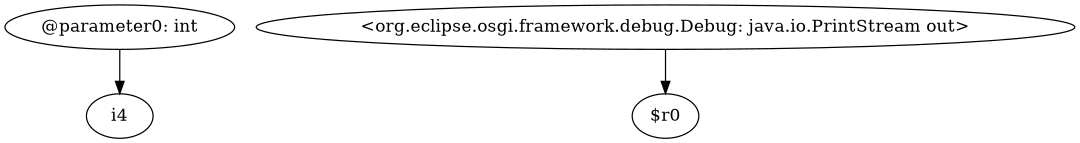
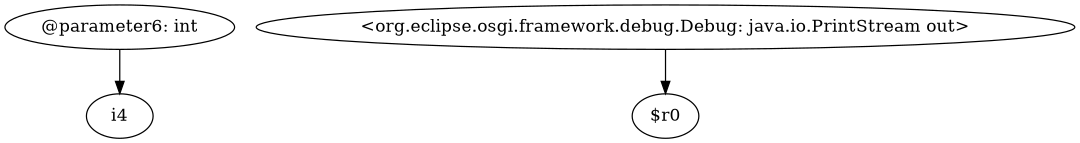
  digraph {
-   n1 [label="@parameter0: int"]
+   n1 [label="@parameter6: int"]
    n2 [label=i4]
    n3 [label="<org.eclipse.osgi.framework.debug.Debug: java.io.PrintStream out>"]
    n4 [label="$r0"]
    n1 -> n2
    n3 -> n4
  }
